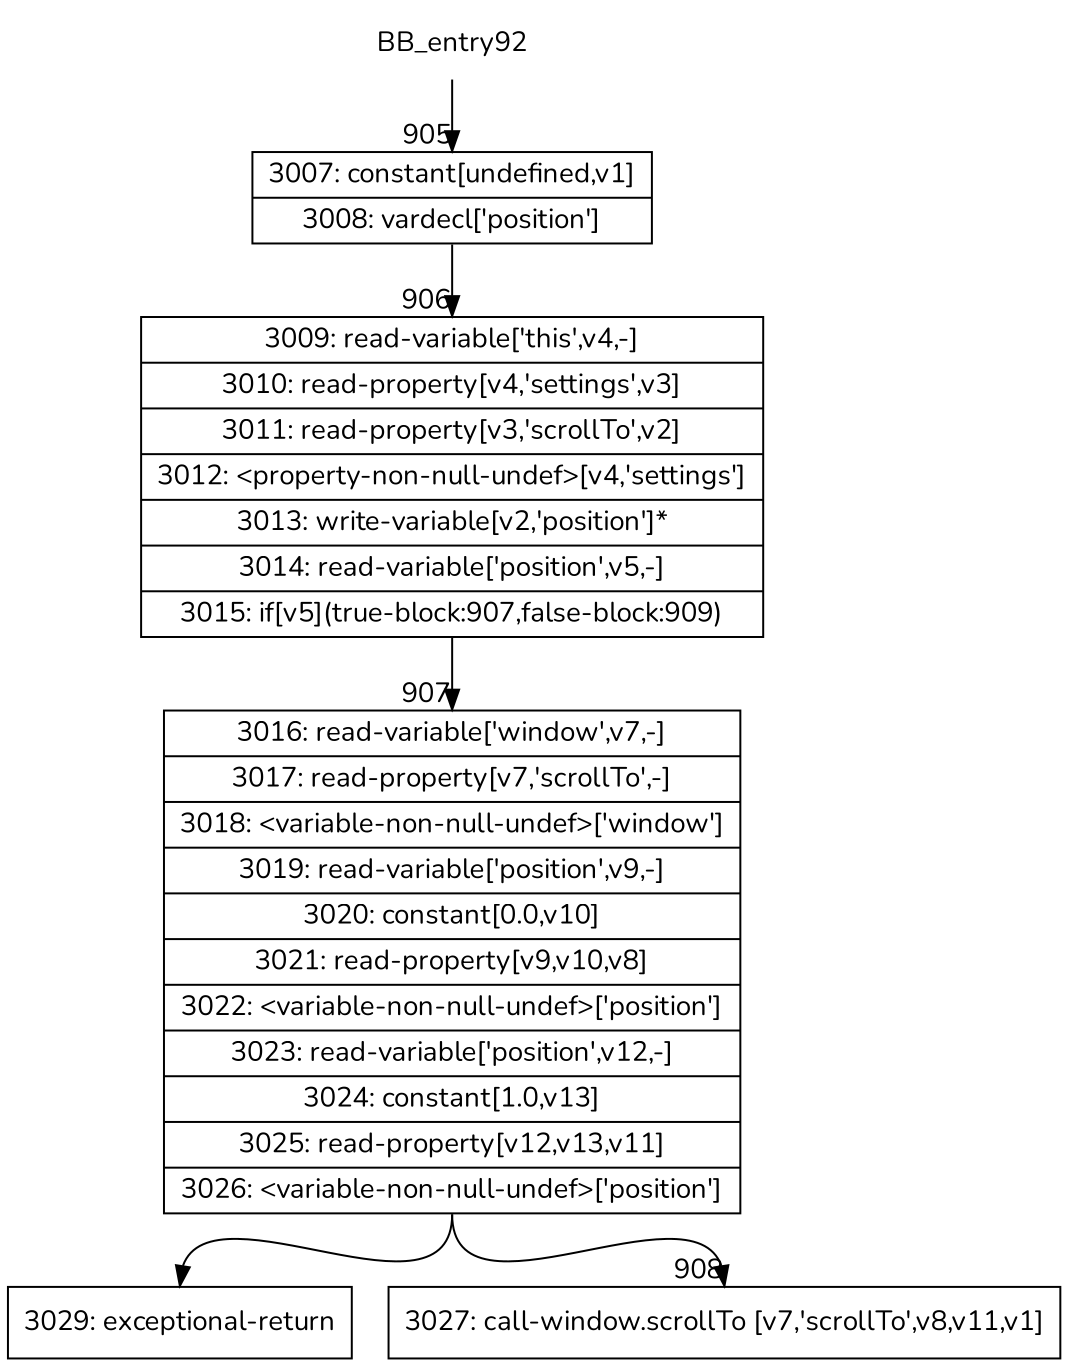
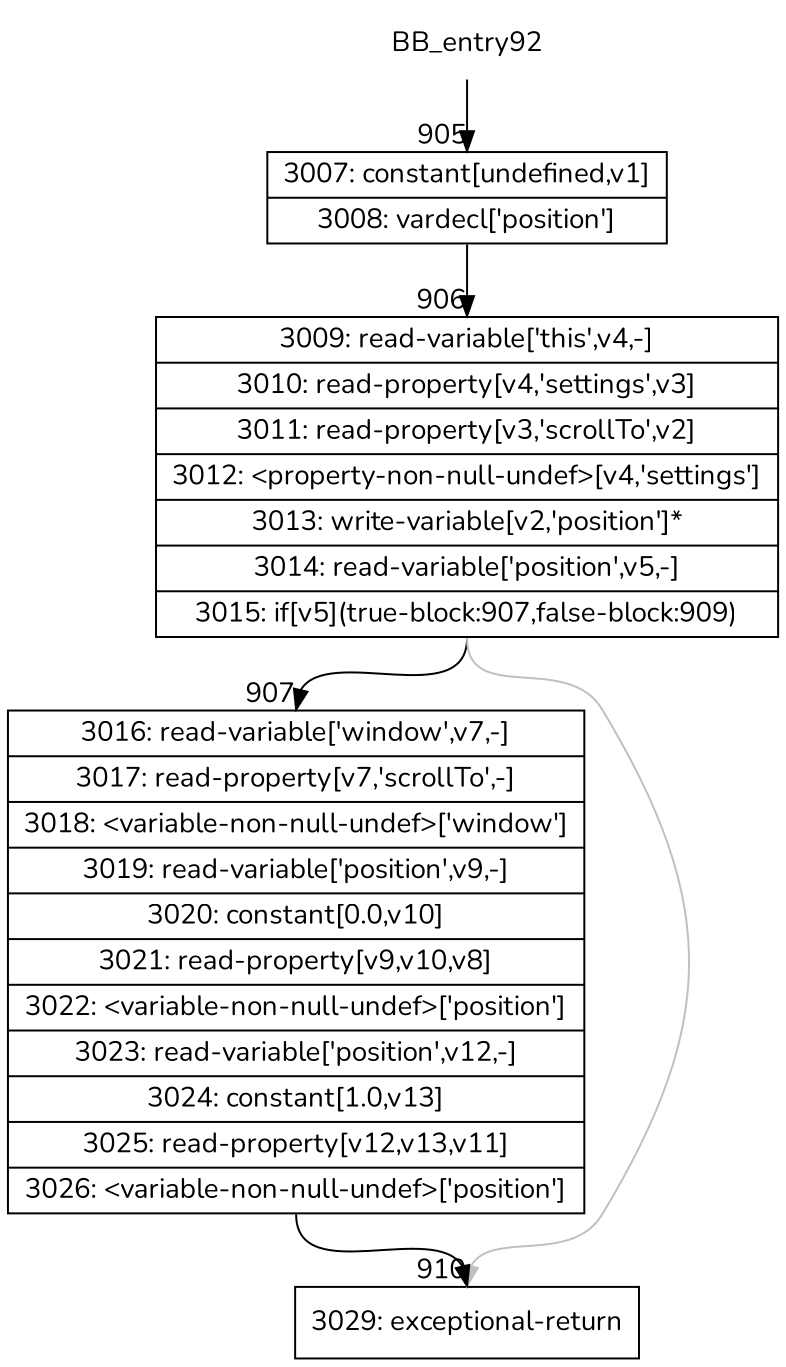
  digraph {
    fontname=Nunito
    rankdir=TD
    node [fontname=Nunito shape=record]
    edge [fontname=Nunito headport=n tailport=s]
    n1 [label=BB_entry92 shape=none]
    n2 [label="{3007: constant[undefined,v1]|3008: vardecl['position']}"]
    n3 [label="{3009: read-variable['this',v4,-]|3010: read-property[v4,'settings',v3]|3011: read-property[v3,'scrollTo',v2]|3012: \<property-non-null-undef\>[v4,'settings']|3013: write-variable[v2,'position']*|3014: read-variable['position',v5,-]|3015: if[v5](true-block:907,false-block:909)}"]
    n4 [label="{3016: read-variable['window',v7,-]|3017: read-property[v7,'scrollTo',-]|3018: \<variable-non-null-undef\>['window']|3019: read-variable['position',v9,-]|3020: constant[0.0,v10]|3021: read-property[v9,v10,v8]|3022: \<variable-non-null-undef\>['position']|3023: read-variable['position',v12,-]|3024: constant[1.0,v13]|3025: read-property[v12,v13,v11]|3026: \<variable-non-null-undef\>['position']}"]
    n5 [label="{3029: exceptional-return}"]
-   n6 [label="{3027: call-window.scrollTo [v7,'scrollTo',v8,v11,v1]}"]
    n1 -> n2 [headlabel="    905"]
    n2 -> n3 [headlabel="      906"]
    n3 -> n4 [headlabel="      907"]
+   n3 -> n5 [color=gray headlabel="      910"]
    n4 -> n5 [color=black]
-   n4 -> n6 [headlabel="      908"]
  }
